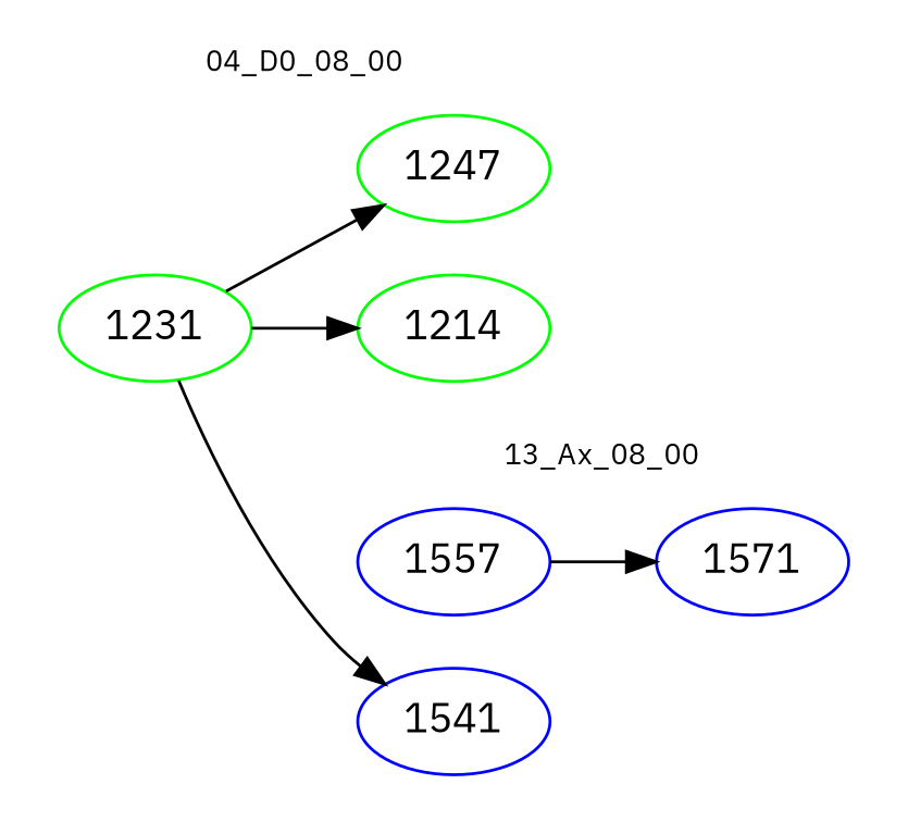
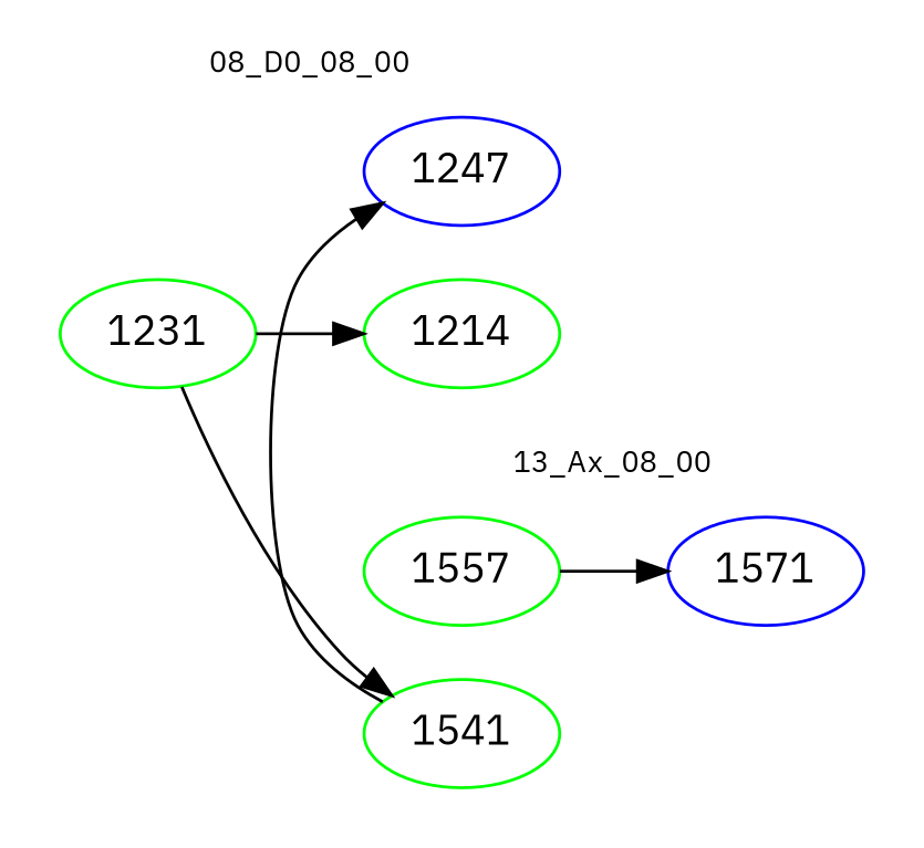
  digraph {
    fontname="IBM Plex Sans"
    rankdir=LR
    node [color=green fontname="IBM Plex Sans"]
    edge [color=black fontname="IBM Plex Sans"]
-   n1 [color=blue label=1557]
-   n2 [color=blue label=1541]
+   n1 [label=1557]
+   n2 [label=1541]
    n3 [color=blue label=1571]
    n4 [label=1231]
    n5 [label=1214]
-   n6 [label=1247]
+   n6 [color=blue label=1247]
    subgraph cluster_1 {
      color=white
      fontsize=10
      label="13_Ax_08_00"
      n1
      n2
      n3
    }
    subgraph cluster_2 {
      color=white
      fontsize=10
-     label="04_D0_08_00"
+     label="08_D0_08_00"
      n4
      n5
      n6
    }
    n1 -> n3
    n4 -> n2
    n4 -> n5
-   n4 -> n6
+   n2 -> n6
  }
